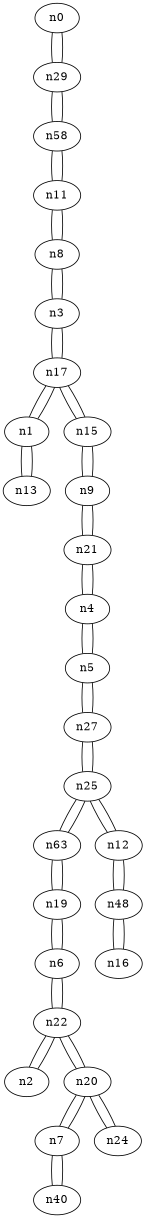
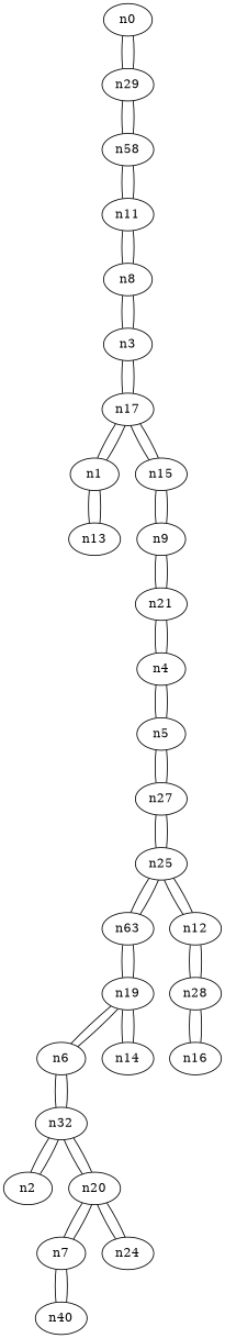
  graph {
    n0
    n29
    n18 [label=n58]
    n1
    n13
    n17
    n3
    n15
    n2
-   n22
+   n22 [label=n32]
    n6
    n20
    n8
    n11
    n4
    n5
    n21
    n27
    n9
    n25
    n19
+   n14
    n23 [label=n63]
    n10 [label=n40]
    n7
    n24
    n12
-   n28 [label=n48]
+   n28
    n16
    n0 -- n29
    n29 -- n0
    n29 -- n18
    n18 -- n29
    n18 -- n11
    n1 -- n13
    n1 -- n17
    n13 -- n1
    n17 -- n1
    n17 -- n3
    n17 -- n15
    n3 -- n17
    n3 -- n8
    n15 -- n17
    n15 -- n9
    n2 -- n22
    n22 -- n2
    n22 -- n6
    n22 -- n20
    n6 -- n22
    n6 -- n19
    n20 -- n22
    n20 -- n7
    n20 -- n24
    n8 -- n3
    n8 -- n11
    n11 -- n18
    n11 -- n8
    n4 -- n5
    n4 -- n21
    n5 -- n4
    n5 -- n27
    n21 -- n4
    n21 -- n9
    n27 -- n5
    n27 -- n25
    n9 -- n15
    n9 -- n21
    n25 -- n27
    n25 -- n23
    n25 -- n12
    n19 -- n6
+   n19 -- n14
    n19 -- n23
+   n14 -- n19
    n23 -- n25
    n23 -- n19
    n10 -- n7
    n7 -- n20
    n7 -- n10
    n24 -- n20
    n12 -- n25
    n12 -- n28
    n28 -- n12
    n28 -- n16
    n16 -- n28
  }
